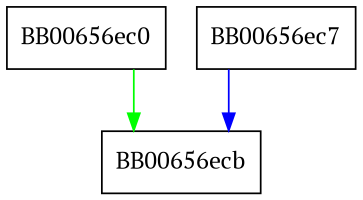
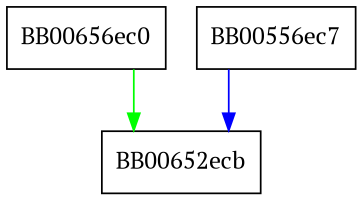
  digraph {
    fontname="PT Serif"
    splines=ortho
    node [fontname="PT Serif" shape=box]
    edge [fontname="PT Serif"]
    BB00656ec0
-   BB00656ecb
-   BB00656ec7
+   BB00656ecb [label=BB00652ecb]
+   BB00656ec7 [label=BB00556ec7]
    BB00656ec0 -> BB00656ecb [color=green]
    BB00656ec7 -> BB00656ecb [color=blue]
  }
